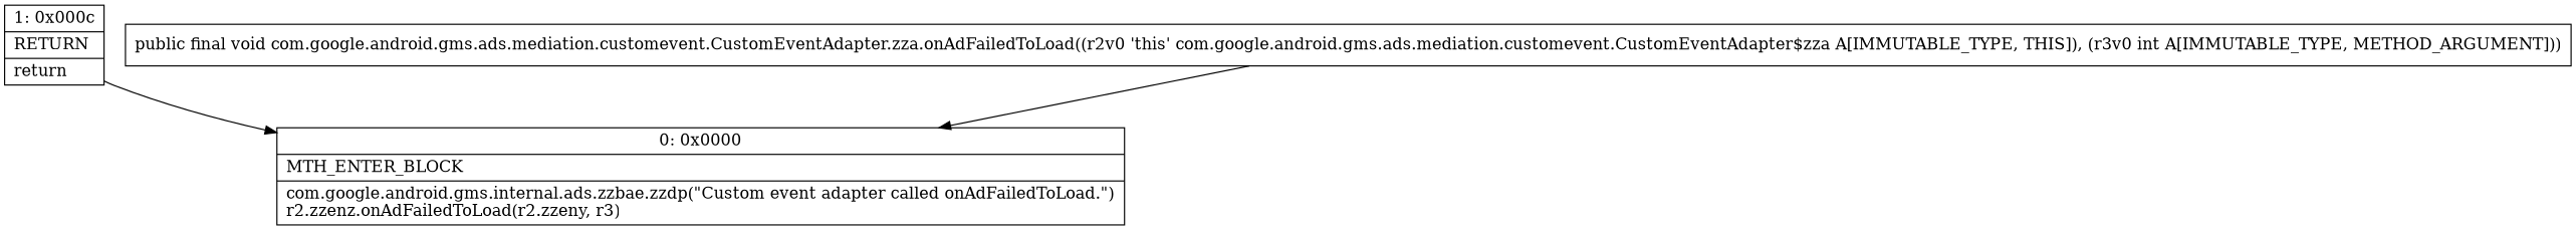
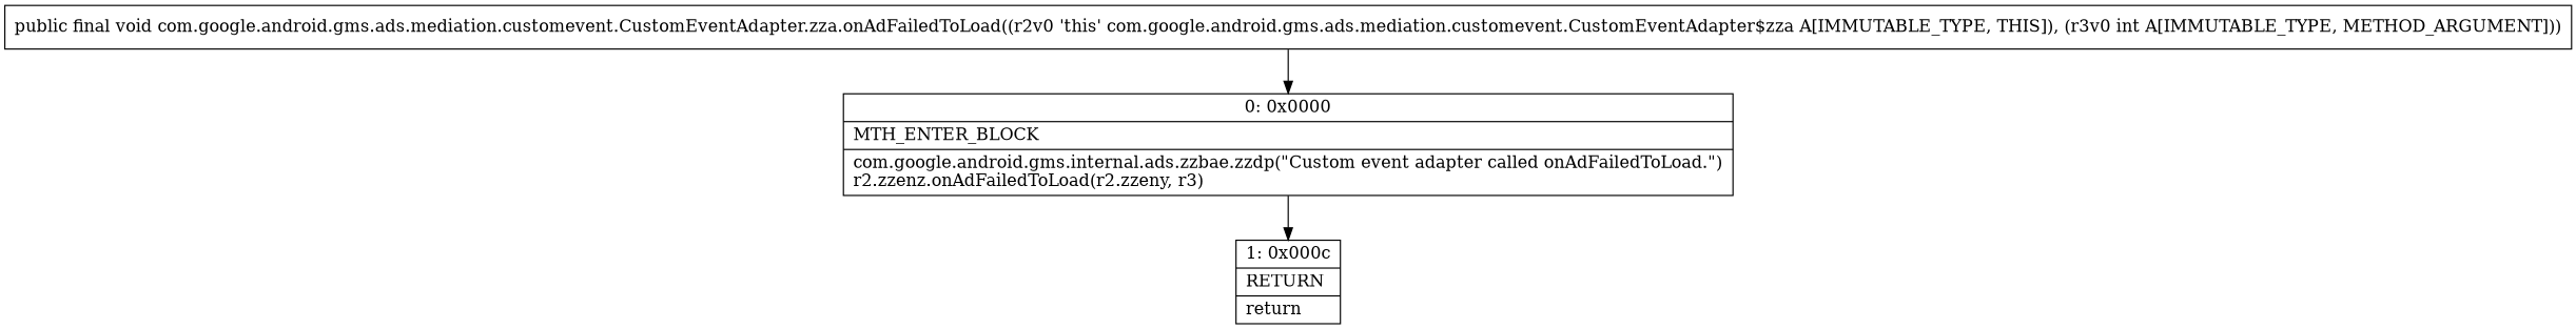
  digraph {
    node [shape=record]
    n1 [label="{0\:\ 0x0000|MTH_ENTER_BLOCK\l|com.google.android.gms.internal.ads.zzbae.zzdp(\"Custom event adapter called onAdFailedToLoad.\")\lr2.zzenz.onAdFailedToLoad(r2.zzeny, r3)\l}"]
    n2 [label="{1\:\ 0x000c|RETURN\l|return\l}"]
    n3 [label="{public final void com.google.android.gms.ads.mediation.customevent.CustomEventAdapter.zza.onAdFailedToLoad((r2v0 'this' com.google.android.gms.ads.mediation.customevent.CustomEventAdapter$zza A[IMMUTABLE_TYPE, THIS]), (r3v0 int A[IMMUTABLE_TYPE, METHOD_ARGUMENT])) }"]
-   n2 -> n1
+   n1 -> n2
    n3 -> n1
  }
